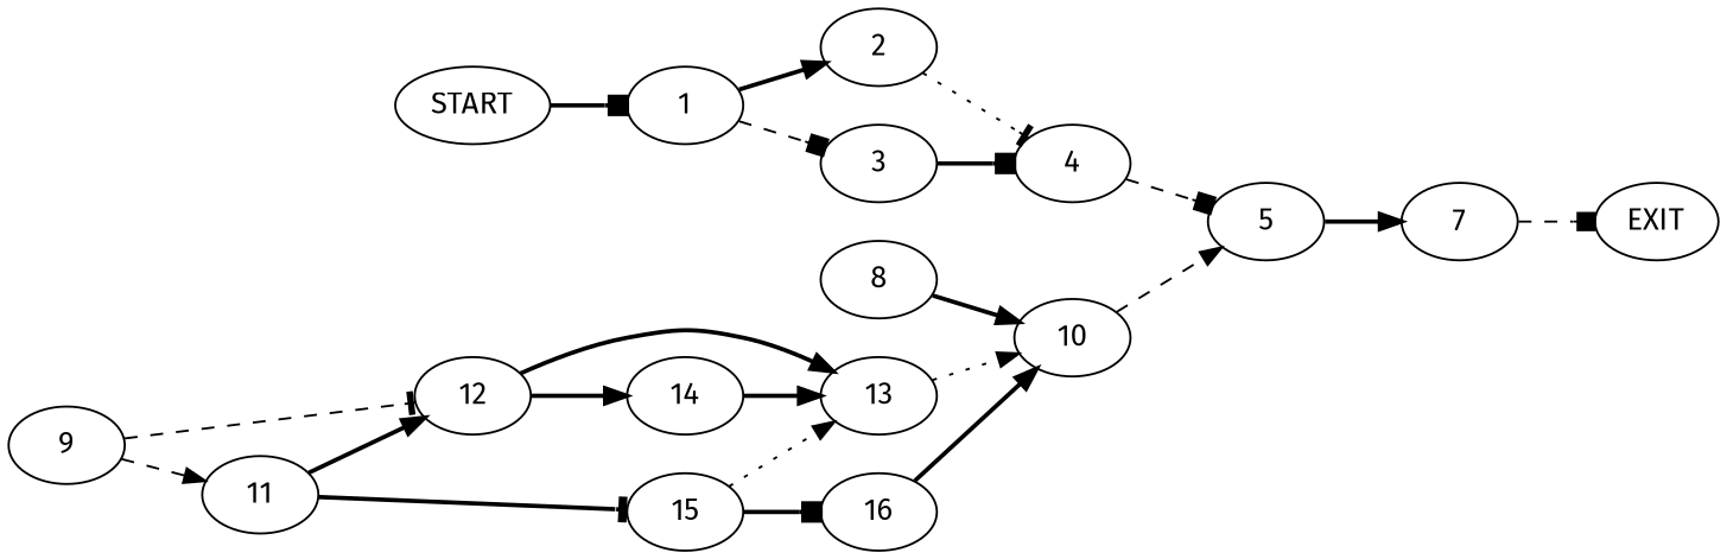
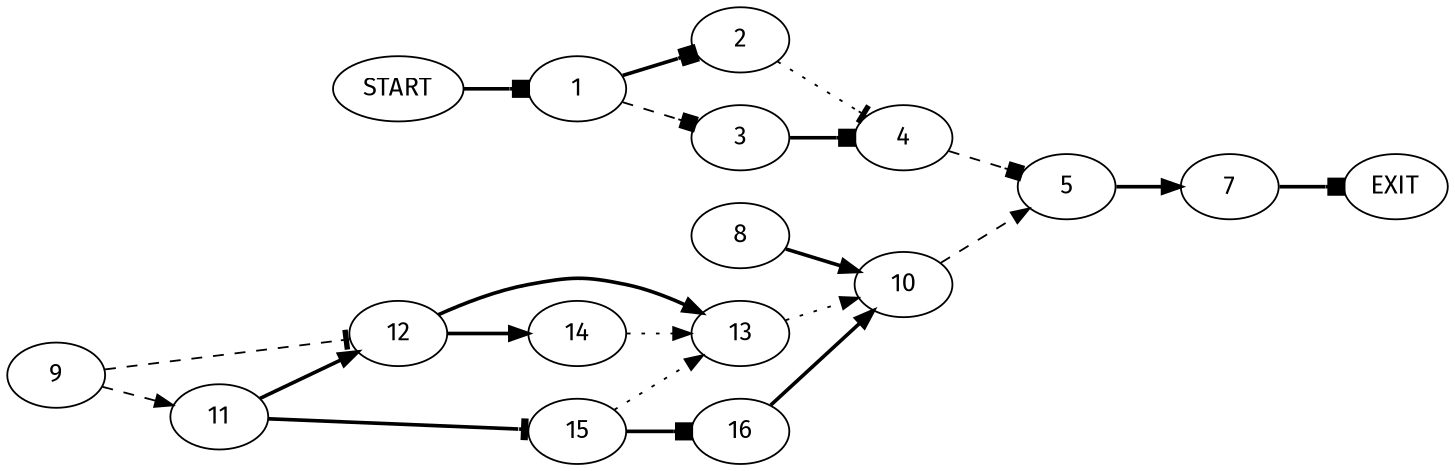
  digraph {
    fontname="Fira Sans"
    rankdir=LR
    node [fontname="Fira Sans"]
    edge [arrowhead=normal fontname="Fira Sans" style=bold]
    n1 [label=START]
    1
    2
    3
    n5 [label=EXIT]
    4
    5
    7
    8
    10
    9
    11
    12
    15
    13
    14
    16
    n1 -> 1 [arrowhead=box]
-   1 -> 2
+   1 -> 2 [arrowhead=box]
    1 -> 3 [arrowhead=box style=dashed]
    2 -> 4 [arrowhead=tee style=dotted]
    3 -> 4 [arrowhead=box]
    4 -> 5 [arrowhead=box style=dashed]
    5 -> 7
-   7 -> n5 [arrowhead=box style=dashed]
+   7 -> n5 [arrowhead=box]
    8 -> 10
    10 -> 5 [style=dashed]
    9 -> 11 [style=dashed]
    9 -> 12 [arrowhead=tee style=dashed]
    11 -> 12
    11 -> 15 [arrowhead=tee]
    12 -> 13
    12 -> 14
    15 -> 13 [style=dotted]
    15 -> 16 [arrowhead=box]
    13 -> 10 [style=dotted]
-   14 -> 13
+   14 -> 13 [style=dotted]
    16 -> 10
  }
